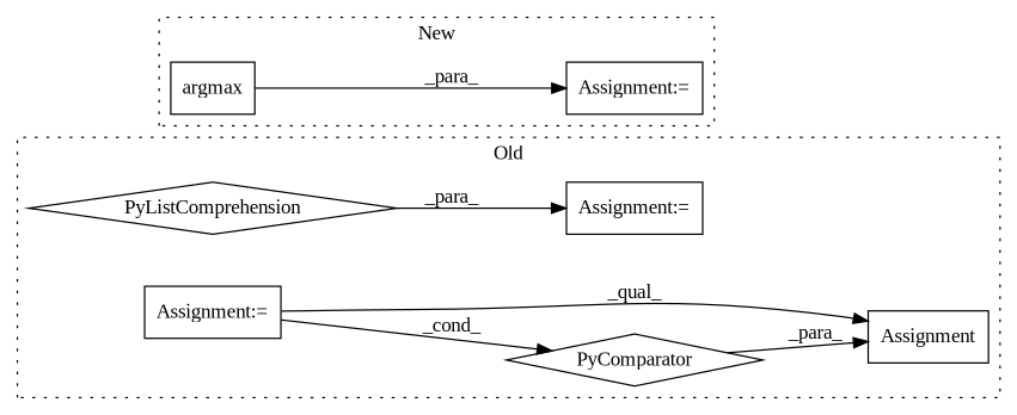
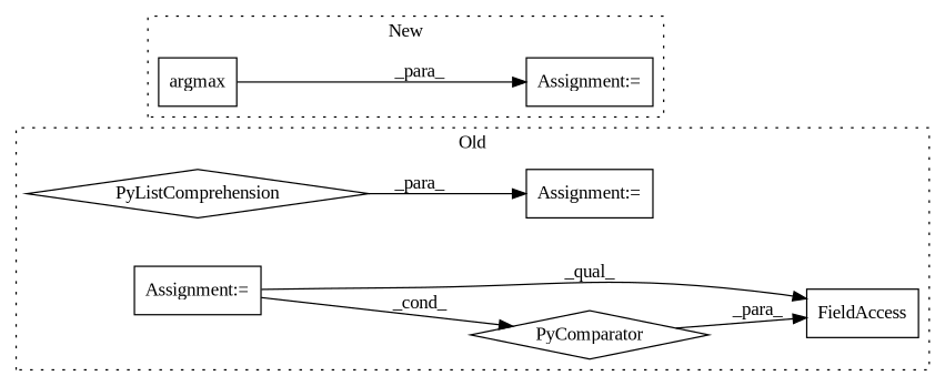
  digraph {
    fontname="Liberation Serif"
    rankdir=LR
    node [a=7 fontname="Liberation Serif" l=30 s=2080 shape=box]
    edge [fontname="Liberation Serif"]
    n1 [a=109 l=257 label=PyListComprehension s=1873 shape=diamond]
    n2 [a=113 label=PyComparator shape=diamond]
    n3 [label="Assignment:="]
    n4 [l=1 label="Assignment:=" s=1838]
-   n5 [a=22 l=10 label=Assignment s=2012]
+   n5 [a=22 l=10 label=FieldAccess s=2012]
    n6 [a=32 l="7,1" label=argmax s="1759,1813"]
    n7 [l=1 label="Assignment:=" s=1752]
    subgraph cluster_1 {
      label=Old
      style=dotted
      n1
      n2
      n3
      n4
      n5
    }
    subgraph cluster_2 {
      label=New
      style=dotted
      n6
      n7
    }
    n1 -> n4 [label=_para_]
    n2 -> n5 [label=_para_]
    n3 -> n2 [label=_cond_]
    n3 -> n5 [label=_qual_]
    n6 -> n7 [label=_para_]
  }
